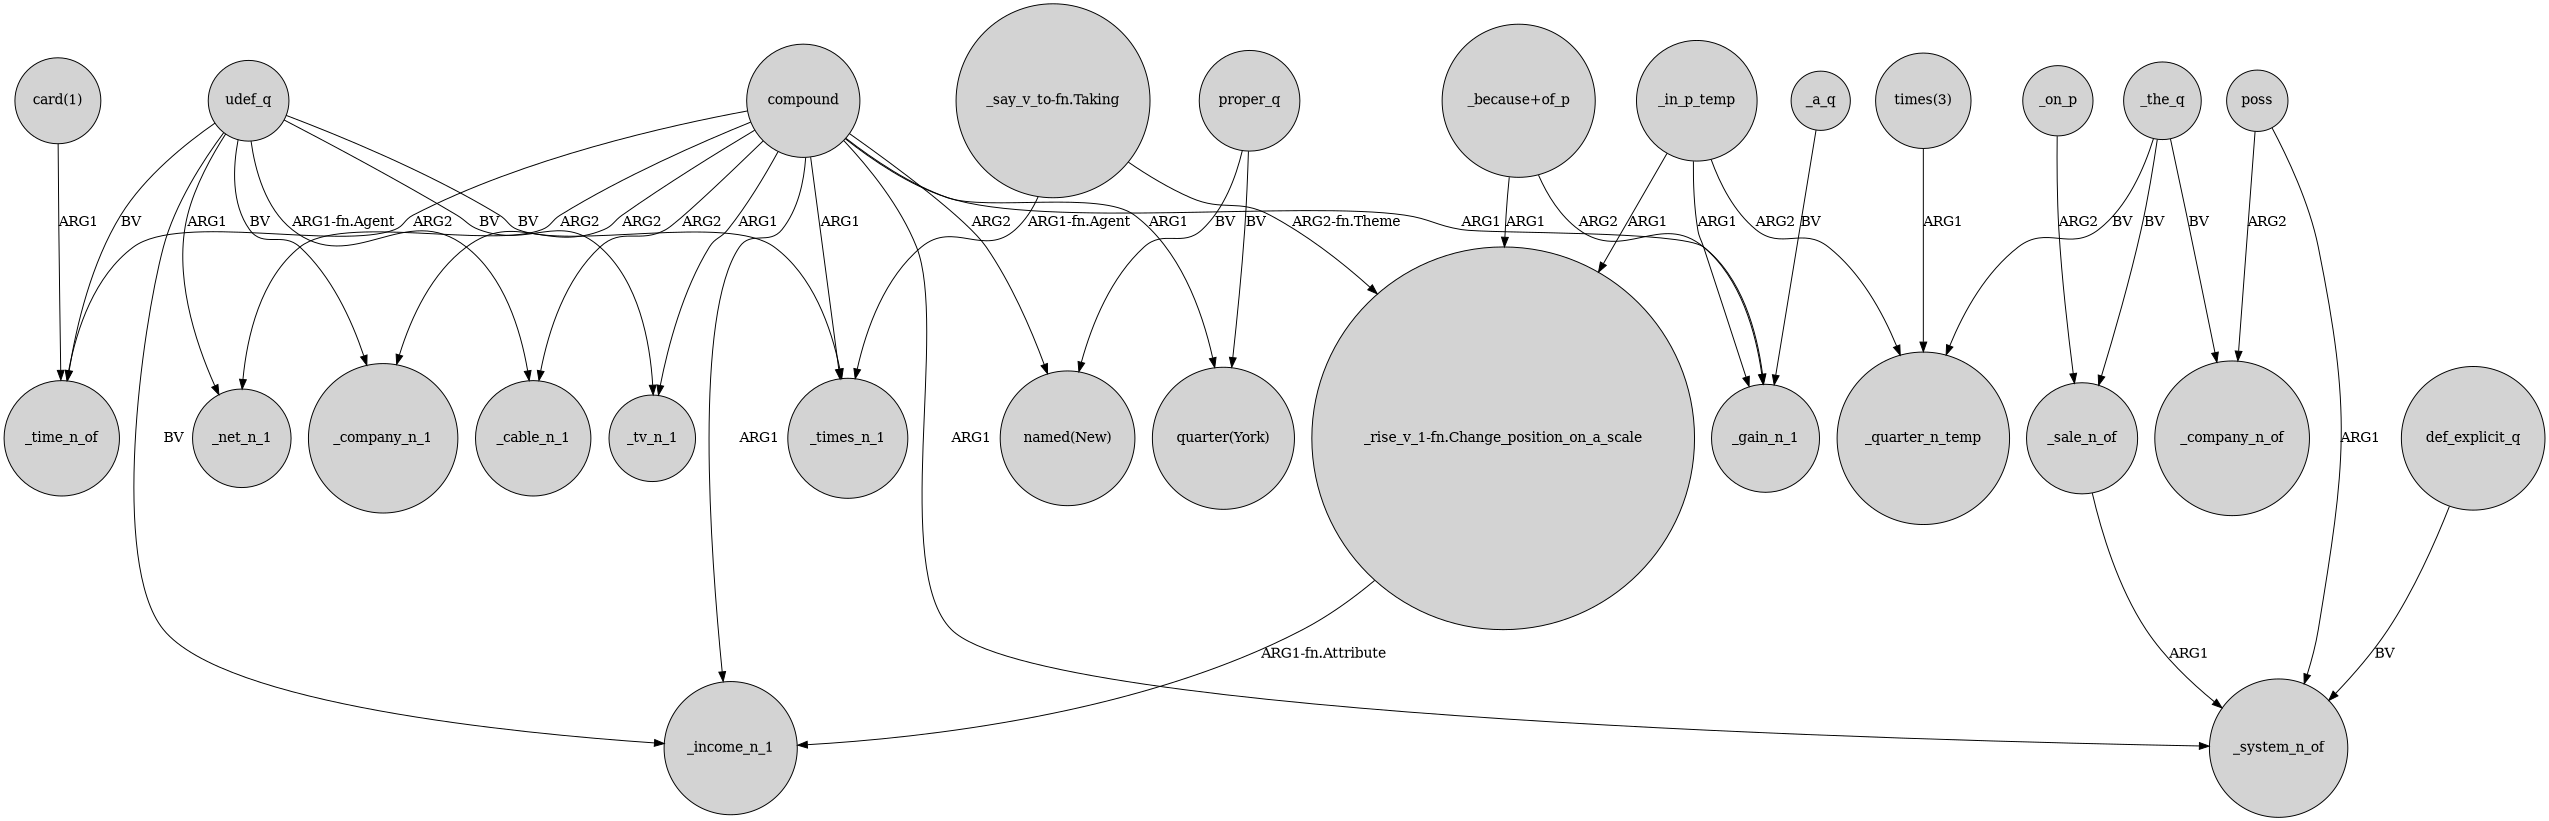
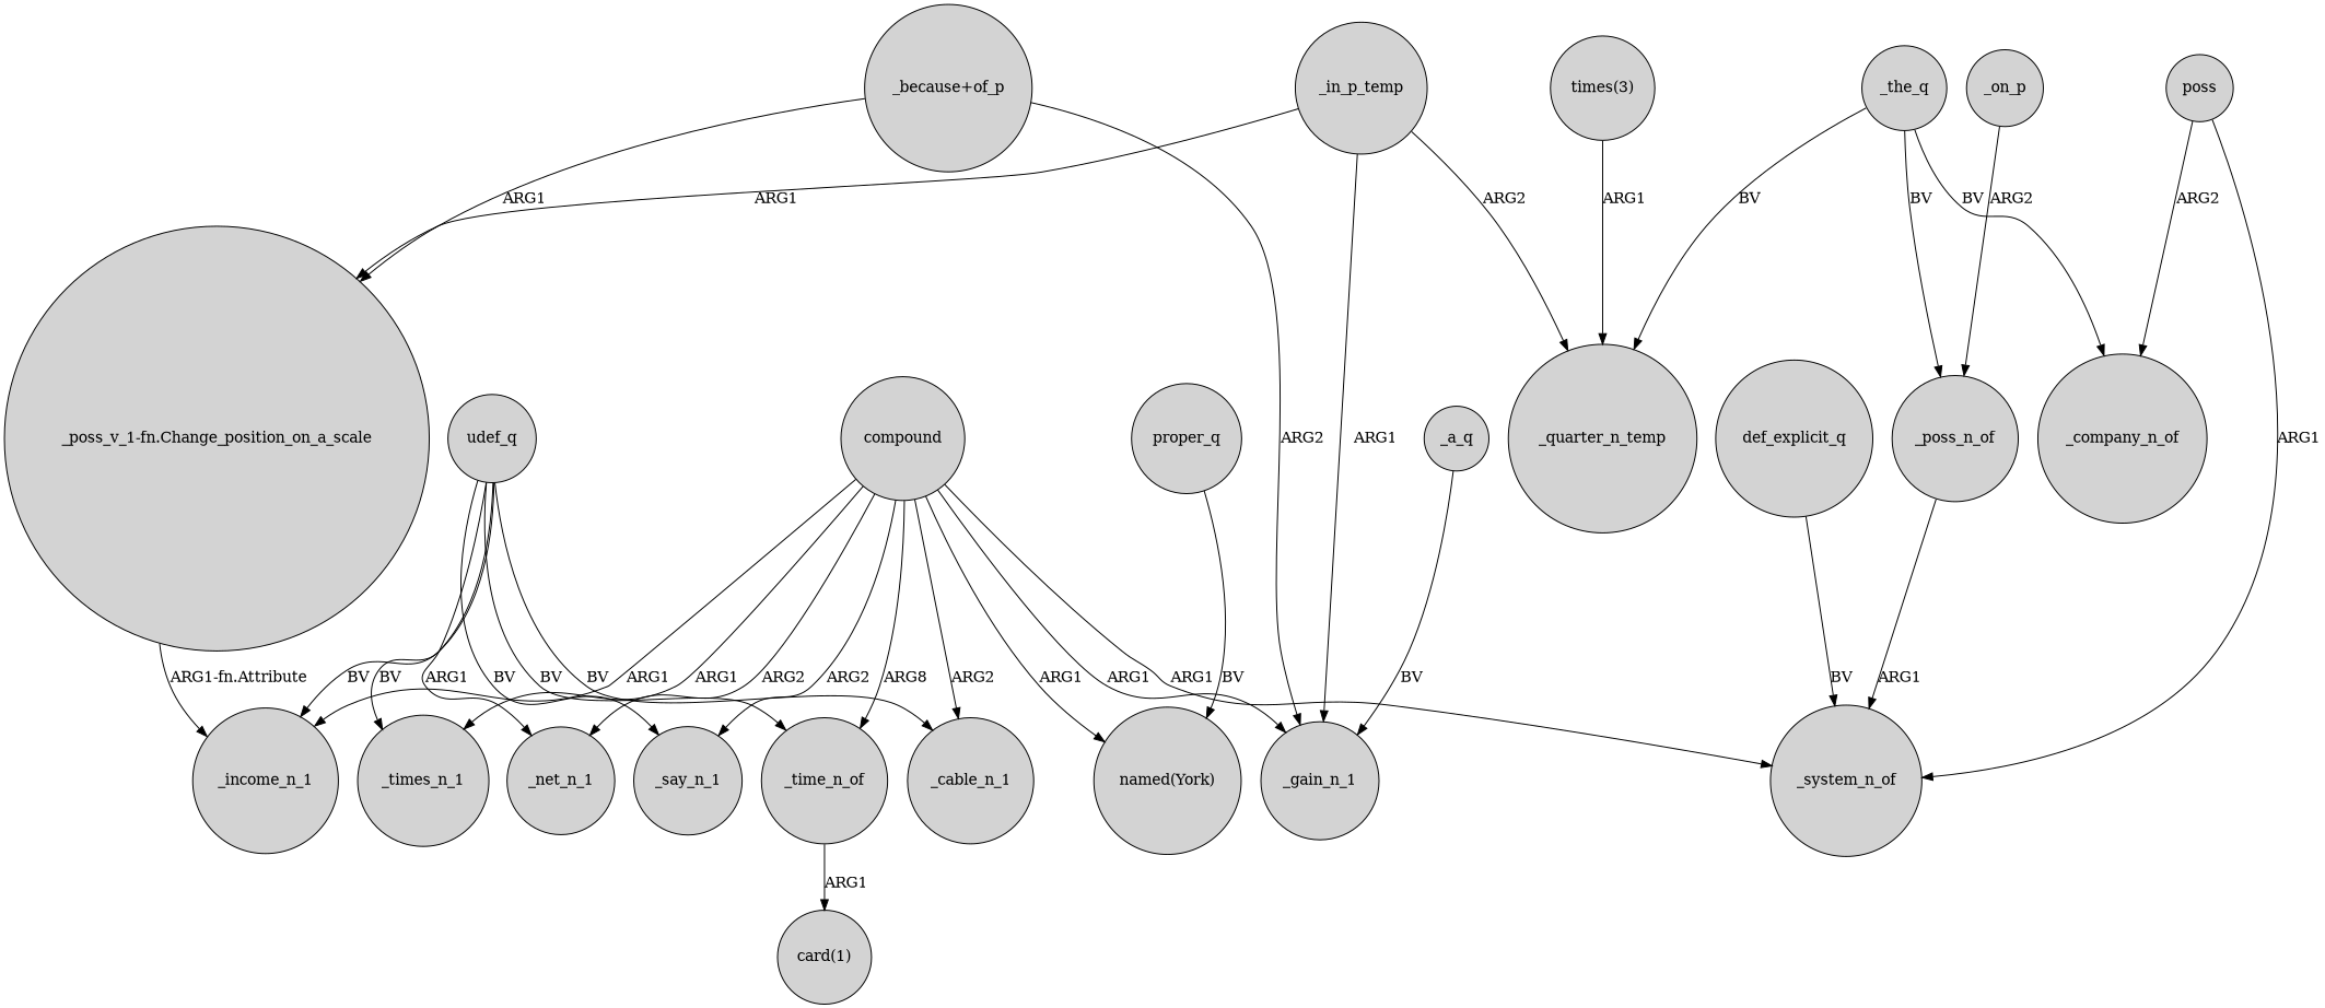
  digraph {
    node [shape=circle style=filled]
-   "_say_v_to-fn.Taking"
-   "_rise_v_1-fn.Change_position_on_a_scale"
+   "_rise_v_1-fn.Change_position_on_a_scale" [label="_poss_v_1-fn.Change_position_on_a_scale"]
    _times_n_1
    _income_n_1
    compound
    _system_n_of
    _net_n_1
    _time_n_of
-   _company_n_1
-   "named(New)"
+   _company_n_1 [label=_say_n_1]
    _cable_n_1
-   "named(York)" [label="quarter(York)"]
-   _tv_n_1
+   "named(York)"
    _gain_n_1
    _in_p_temp
    _quarter_n_temp
    n17 [label="times(3)"]
    udef_q
    _on_p
-   _sale_n_of
+   _sale_n_of [label=_poss_n_of]
    poss
    _company_n_of
    proper_q
    _the_q
    "_because+of_p"
    _a_q
    "card(1)"
    def_explicit_q
-   "_say_v_to-fn.Taking" -> "_rise_v_1-fn.Change_position_on_a_scale" [label="ARG2-fn.Theme"]
-   "_say_v_to-fn.Taking" -> _times_n_1 [label="ARG1-fn.Agent"]
    "_rise_v_1-fn.Change_position_on_a_scale" -> _income_n_1 [label="ARG1-fn.Attribute"]
    compound -> _times_n_1 [label=ARG1]
    compound -> _income_n_1 [label=ARG1]
    compound -> _system_n_of [label=ARG1]
    compound -> _net_n_1 [label=ARG2]
-   compound -> _time_n_of [label=ARG2]
+   compound -> _time_n_of [label=ARG8]
    compound -> _company_n_1 [label=ARG2]
-   compound -> "named(New)" [label=ARG2]
    compound -> _cable_n_1 [label=ARG2]
    compound -> "named(York)" [label=ARG1]
-   compound -> _tv_n_1 [label=ARG1]
    compound -> _gain_n_1 [label=ARG1]
    _in_p_temp -> "_rise_v_1-fn.Change_position_on_a_scale" [label=ARG1]
    _in_p_temp -> _gain_n_1 [label=ARG1]
    _in_p_temp -> _quarter_n_temp [label=ARG2]
    n17 -> _quarter_n_temp [label=ARG1]
    udef_q -> _times_n_1 [label=BV]
    udef_q -> _income_n_1 [label=BV]
    udef_q -> _net_n_1 [label=ARG1]
    udef_q -> _time_n_of [label=BV]
    udef_q -> _company_n_1 [label=BV]
-   udef_q -> _cable_n_1 [label="ARG1-fn.Agent"]
-   udef_q -> _tv_n_1 [label=BV]
+   udef_q -> _cable_n_1 [label=BV]
    _on_p -> _sale_n_of [label=ARG2]
    _sale_n_of -> _system_n_of [label=ARG1]
    poss -> _system_n_of [label=ARG1]
    poss -> _company_n_of [label=ARG2]
-   proper_q -> "named(New)" [label=BV]
    proper_q -> "named(York)" [label=BV]
    _the_q -> _quarter_n_temp [label=BV]
    _the_q -> _sale_n_of [label=BV]
    _the_q -> _company_n_of [label=BV]
    "_because+of_p" -> "_rise_v_1-fn.Change_position_on_a_scale" [label=ARG1]
    "_because+of_p" -> _gain_n_1 [label=ARG2]
    _a_q -> _gain_n_1 [label=BV]
-   "card(1)" -> _time_n_of [label=ARG1]
+   _time_n_of -> "card(1)" [label=ARG1]
    def_explicit_q -> _system_n_of [label=BV]
  }
